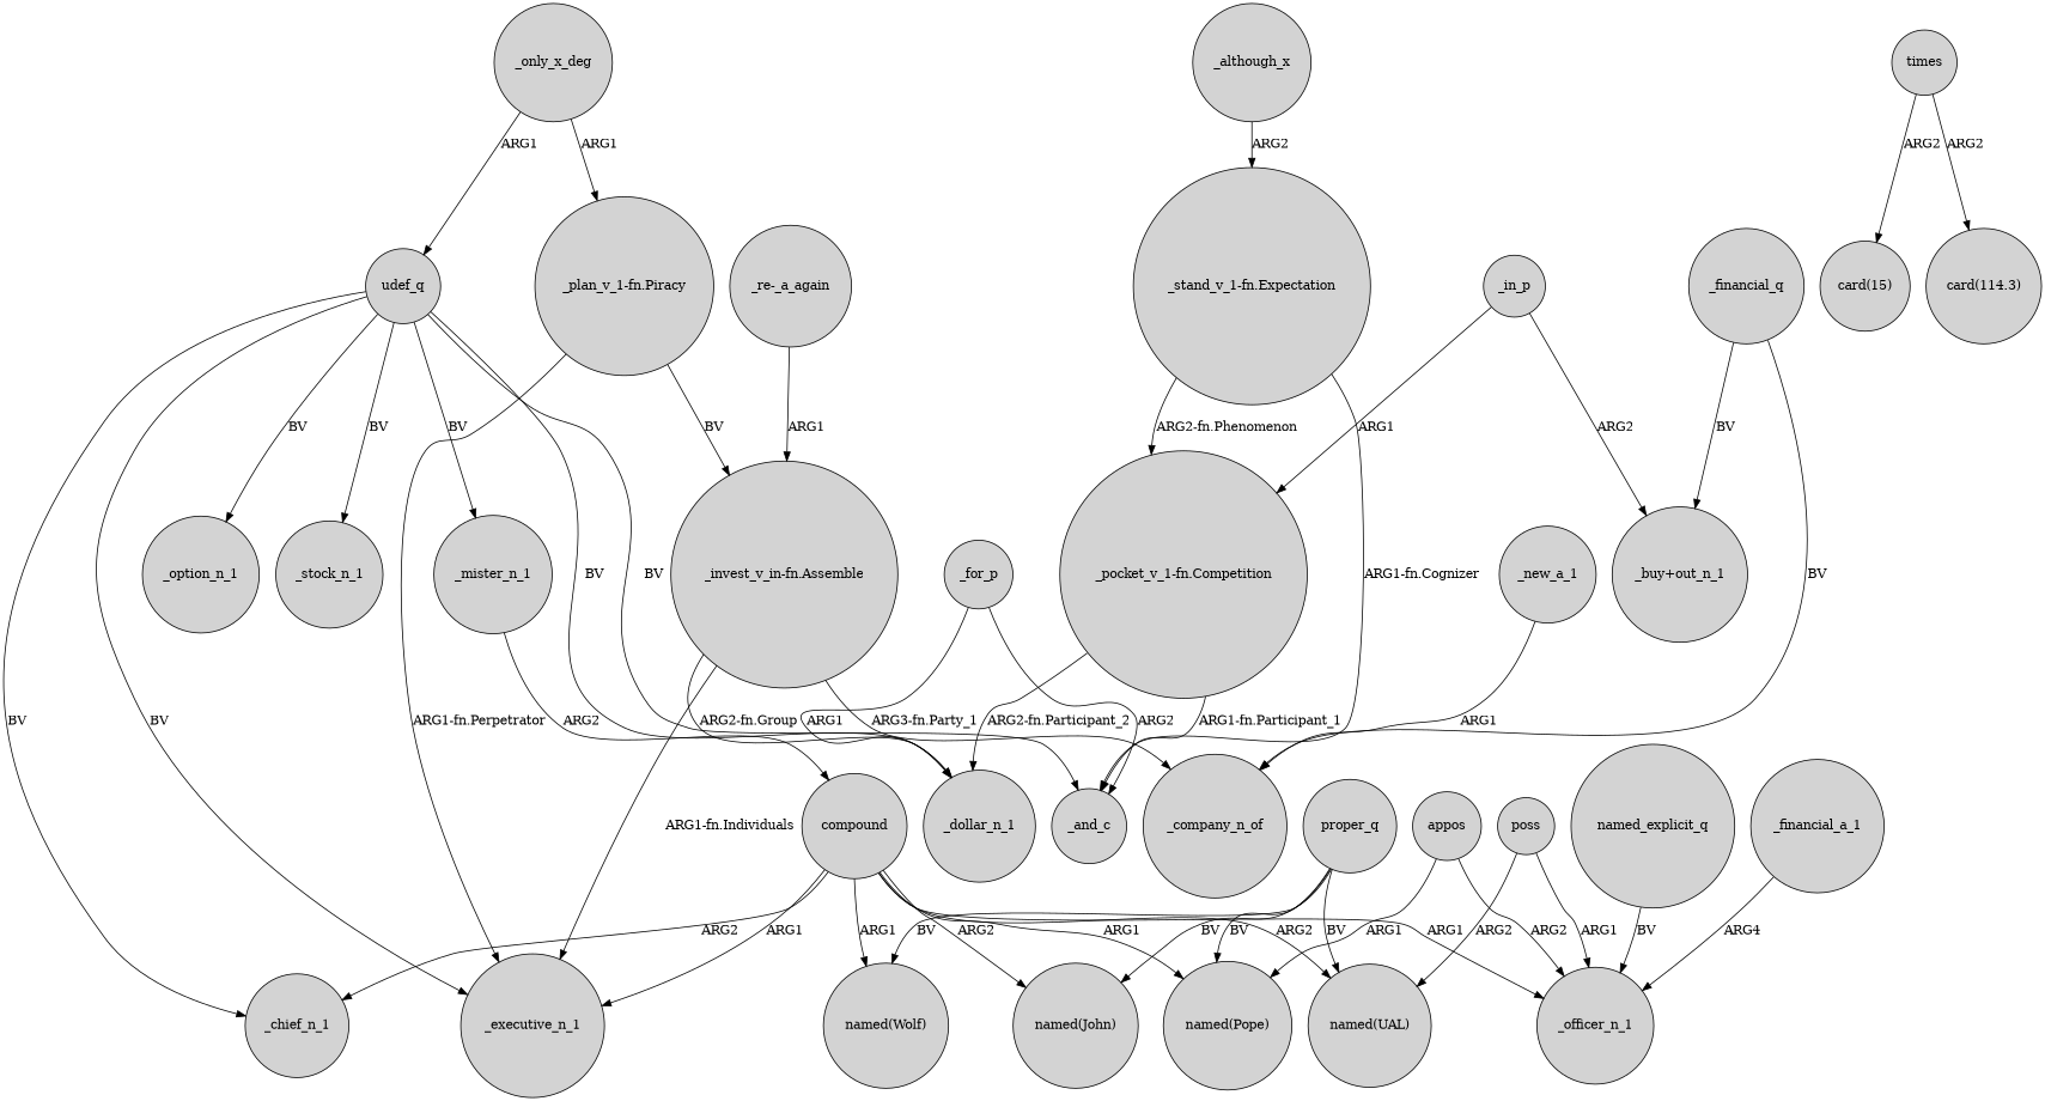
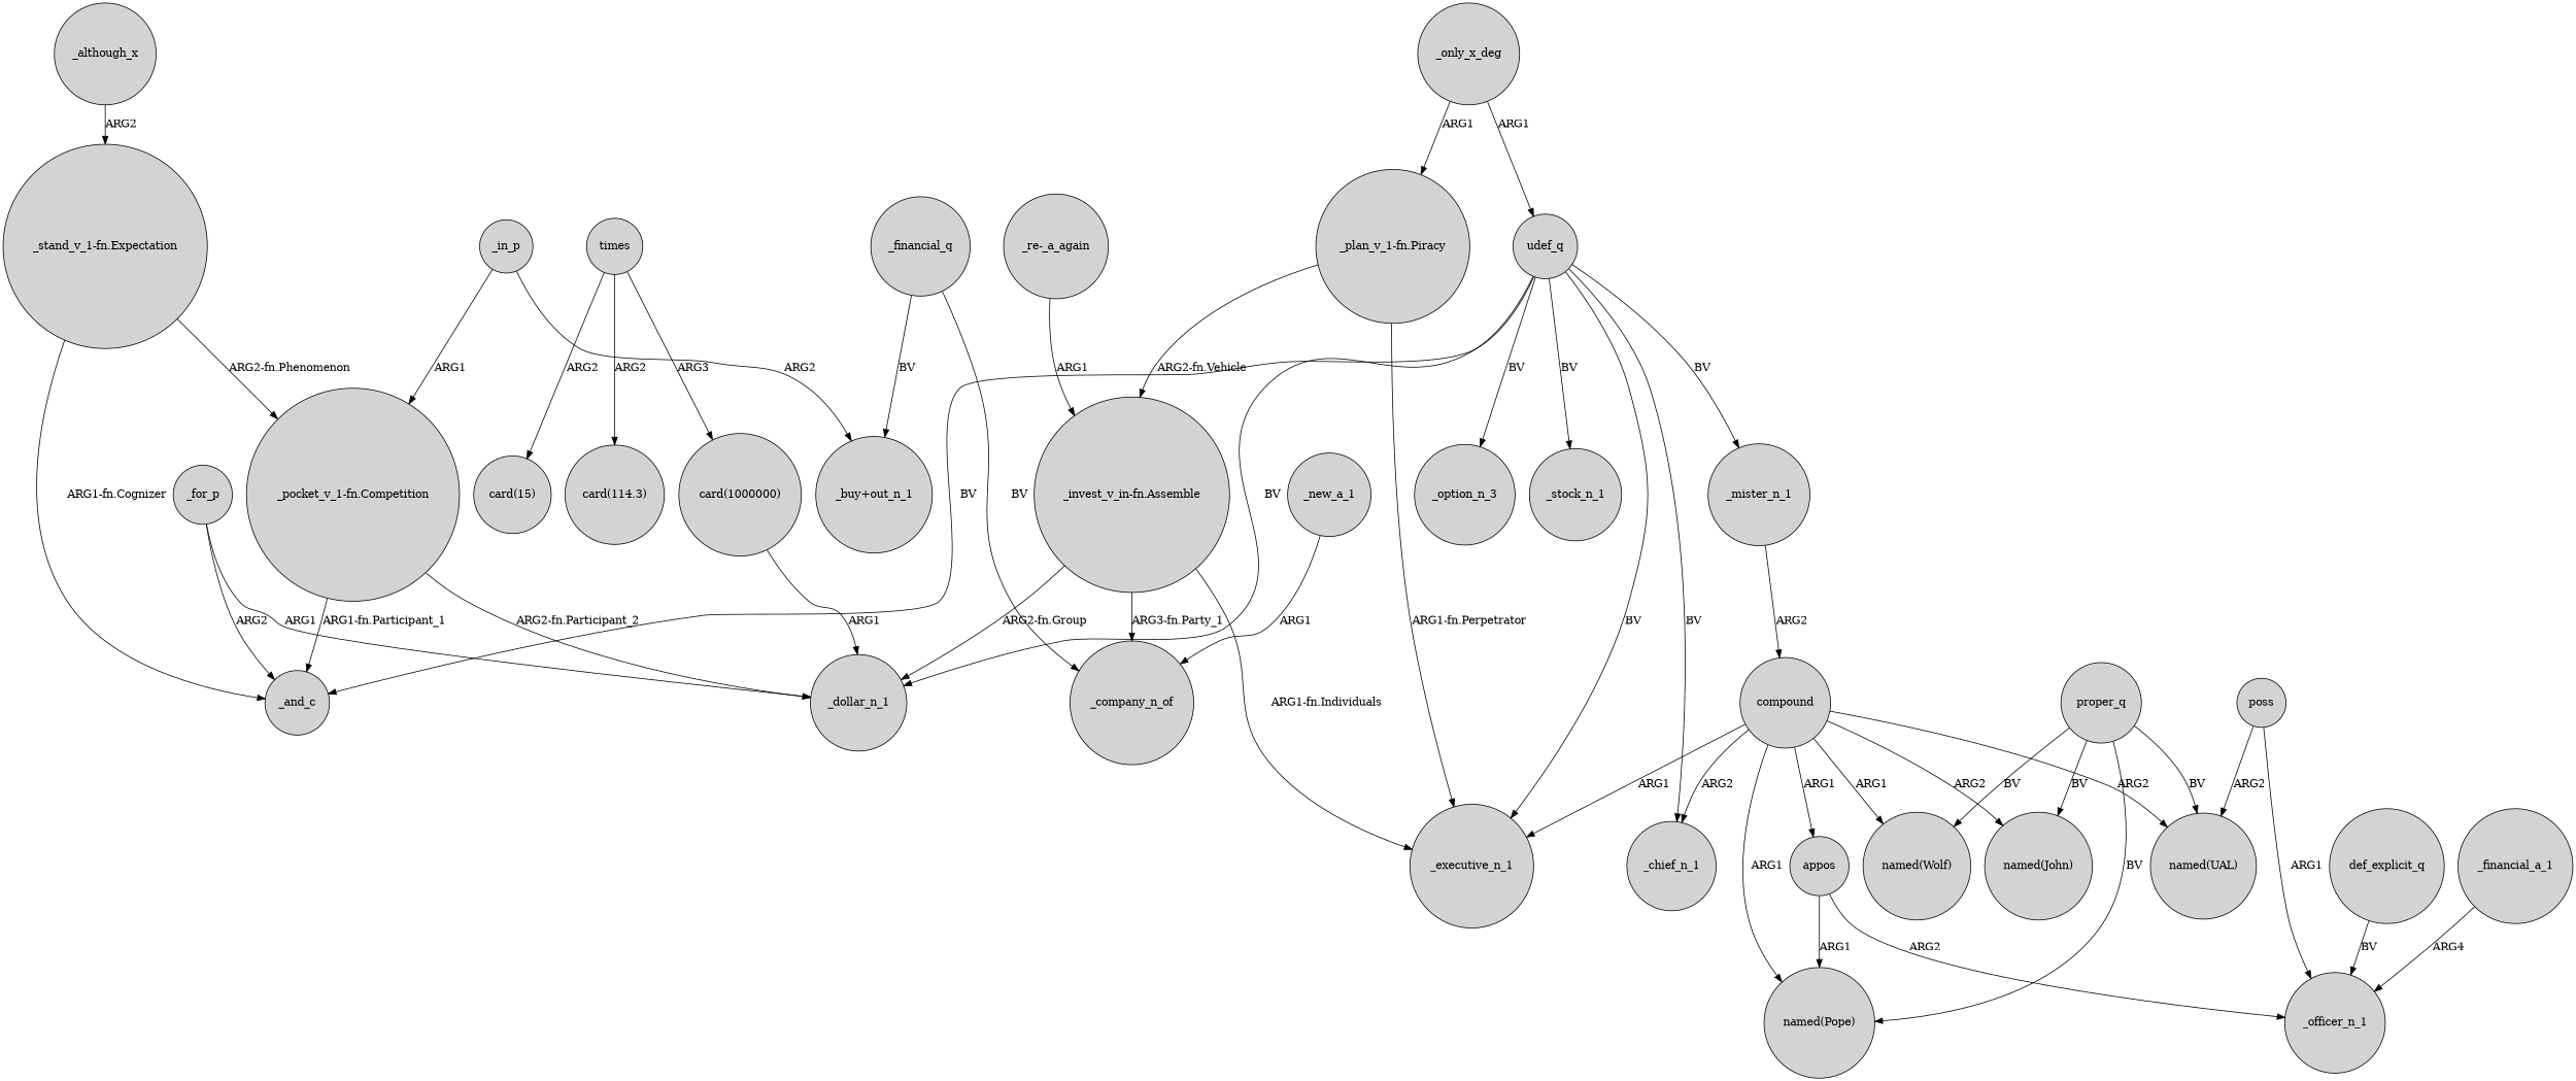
  digraph {
    node [shape=circle style=filled]
    compound
    _chief_n_1
    _officer_n_1
    _executive_n_1
    "named(Wolf)"
    "named(Pope)"
    "named(UAL)"
    "named(John)"
    _mister_n_1
    _although_x
    "_stand_v_1-fn.Expectation"
    "_plan_v_1-fn.Piracy"
    "_invest_v_in-fn.Assemble"
    "_pocket_v_1-fn.Competition"
    _and_c
    _dollar_n_1
    _company_n_of
    "_re-_a_again"
-   def_explicit_q [label=named_explicit_q]
+   def_explicit_q
    _in_p
    "_buy+out_n_1"
    udef_q
-   _option_n_1
+   _option_n_1 [label=_option_n_3]
    _stock_n_1
    times
+   "card(1000000)"
    "card(15)"
    "card(114.3)"
    appos
    _financial_a_1
    poss
    proper_q
    _for_p
    _new_a_1
    _only_x_deg
    n36 [label=_financial_q]
    compound -> _chief_n_1 [label=ARG2]
-   compound -> _officer_n_1 [label=ARG1]
+   compound -> appos [label=ARG1]
    compound -> _executive_n_1 [label=ARG1]
    compound -> "named(Wolf)" [label=ARG1]
    compound -> "named(Pope)" [label=ARG1]
    compound -> "named(UAL)" [label=ARG2]
    compound -> "named(John)" [label=ARG2]
    _mister_n_1 -> compound [label=ARG2]
    _although_x -> "_stand_v_1-fn.Expectation" [label=ARG2]
    "_stand_v_1-fn.Expectation" -> "_pocket_v_1-fn.Competition" [label="ARG2-fn.Phenomenon"]
    "_stand_v_1-fn.Expectation" -> _and_c [label="ARG1-fn.Cognizer"]
    "_plan_v_1-fn.Piracy" -> _executive_n_1 [label="ARG1-fn.Perpetrator"]
-   "_plan_v_1-fn.Piracy" -> "_invest_v_in-fn.Assemble" [label=BV]
+   "_plan_v_1-fn.Piracy" -> "_invest_v_in-fn.Assemble" [label="ARG2-fn.Vehicle"]
    "_invest_v_in-fn.Assemble" -> _executive_n_1 [label="ARG1-fn.Individuals"]
    "_invest_v_in-fn.Assemble" -> _dollar_n_1 [label="ARG2-fn.Group"]
    "_invest_v_in-fn.Assemble" -> _company_n_of [label="ARG3-fn.Party_1"]
    "_pocket_v_1-fn.Competition" -> _and_c [label="ARG1-fn.Participant_1"]
    "_pocket_v_1-fn.Competition" -> _dollar_n_1 [label="ARG2-fn.Participant_2"]
    "_re-_a_again" -> "_invest_v_in-fn.Assemble" [label=ARG1]
    def_explicit_q -> _officer_n_1 [label=BV]
    _in_p -> "_pocket_v_1-fn.Competition" [label=ARG1]
    _in_p -> "_buy+out_n_1" [label=ARG2]
    udef_q -> _chief_n_1 [label=BV]
    udef_q -> _executive_n_1 [label=BV]
    udef_q -> _mister_n_1 [label=BV]
    udef_q -> _and_c [label=BV]
    udef_q -> _dollar_n_1 [label=BV]
    udef_q -> _option_n_1 [label=BV]
    udef_q -> _stock_n_1 [label=BV]
+   times -> "card(1000000)" [label=ARG3]
    times -> "card(15)" [label=ARG2]
    times -> "card(114.3)" [label=ARG2]
+   "card(1000000)" -> _dollar_n_1 [label=ARG1]
    appos -> _officer_n_1 [label=ARG2]
    appos -> "named(Pope)" [label=ARG1]
    _financial_a_1 -> _officer_n_1 [label=ARG4]
    poss -> _officer_n_1 [label=ARG1]
    poss -> "named(UAL)" [label=ARG2]
    proper_q -> "named(Wolf)" [label=BV]
    proper_q -> "named(Pope)" [label=BV]
    proper_q -> "named(UAL)" [label=BV]
    proper_q -> "named(John)" [label=BV]
    _for_p -> _and_c [label=ARG2]
    _for_p -> _dollar_n_1 [label=ARG1]
    _new_a_1 -> _company_n_of [label=ARG1]
    _only_x_deg -> "_plan_v_1-fn.Piracy" [label=ARG1]
    _only_x_deg -> udef_q [label=ARG1]
    n36 -> _company_n_of [label=BV]
    n36 -> "_buy+out_n_1" [label=BV]
  }
